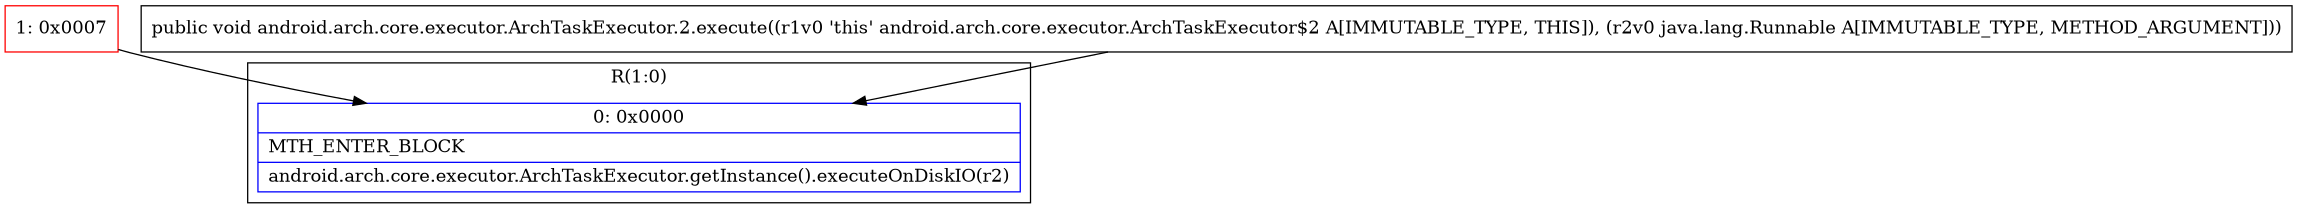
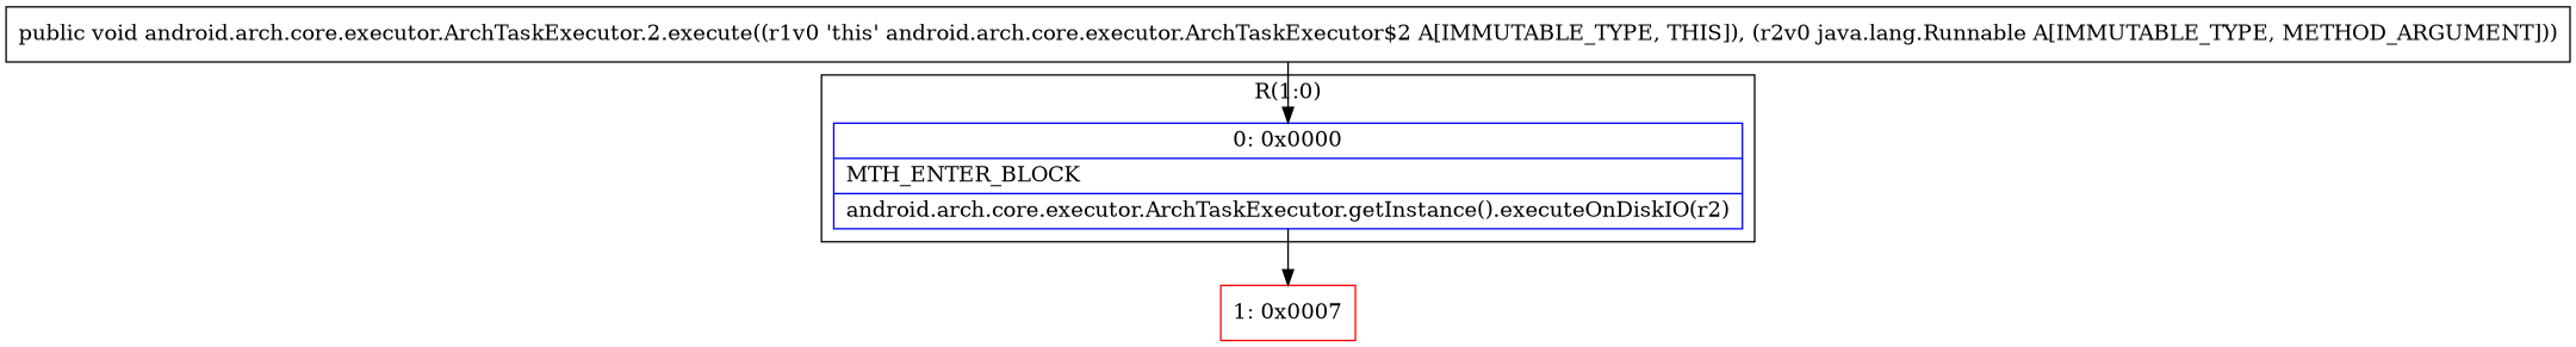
  digraph {
    node [shape=record]
    n1 [color=blue label="{0\:\ 0x0000|MTH_ENTER_BLOCK\l|android.arch.core.executor.ArchTaskExecutor.getInstance().executeOnDiskIO(r2)\l}"]
    n2 [color=red label="{1\:\ 0x0007}"]
    n3 [label="{public void android.arch.core.executor.ArchTaskExecutor.2.execute((r1v0 'this' android.arch.core.executor.ArchTaskExecutor$2 A[IMMUTABLE_TYPE, THIS]), (r2v0 java.lang.Runnable A[IMMUTABLE_TYPE, METHOD_ARGUMENT])) }"]
    subgraph cluster_1 {
      label="R(1:0)"
      n1
    }
-   n2 -> n1
+   n1 -> n2
    n3 -> n1
  }
